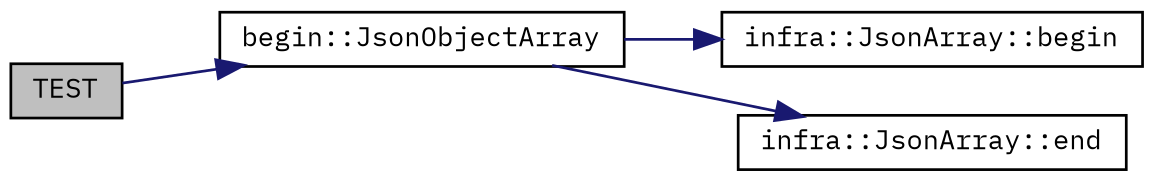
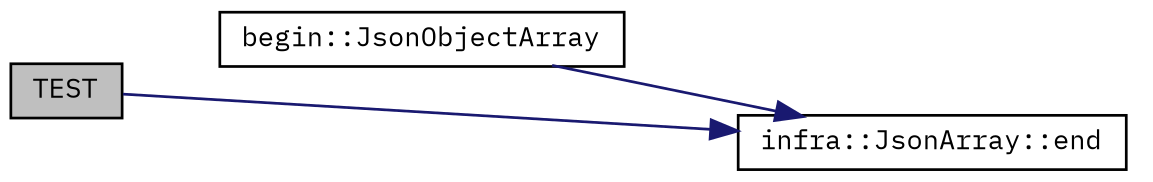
  digraph {
    fontname="IBM Plex Mono"
    rankdir=LR
    node [color=black fillcolor=white fontname="IBM Plex Mono" fontsize=10 shape=record style=filled]
    edge [color=midnightblue fontname="IBM Plex Mono" fontsize=10 labelfontname=Helvetica labelfontsize=10 style=solid]
    n1 [fillcolor=grey75 fontcolor=black height=0.2 label=TEST width=0.4]
    n2 [height=0.2 label="begin::JsonObjectArray" width=0.4]
-   n3 [height=0.2 label="infra::JsonArray::begin" width=0.4]
    n4 [height=0.2 label="infra::JsonArray::end" width=0.4]
-   n1 -> n2
-   n2 -> n3
+   n1 -> n4
    n2 -> n4
  }
